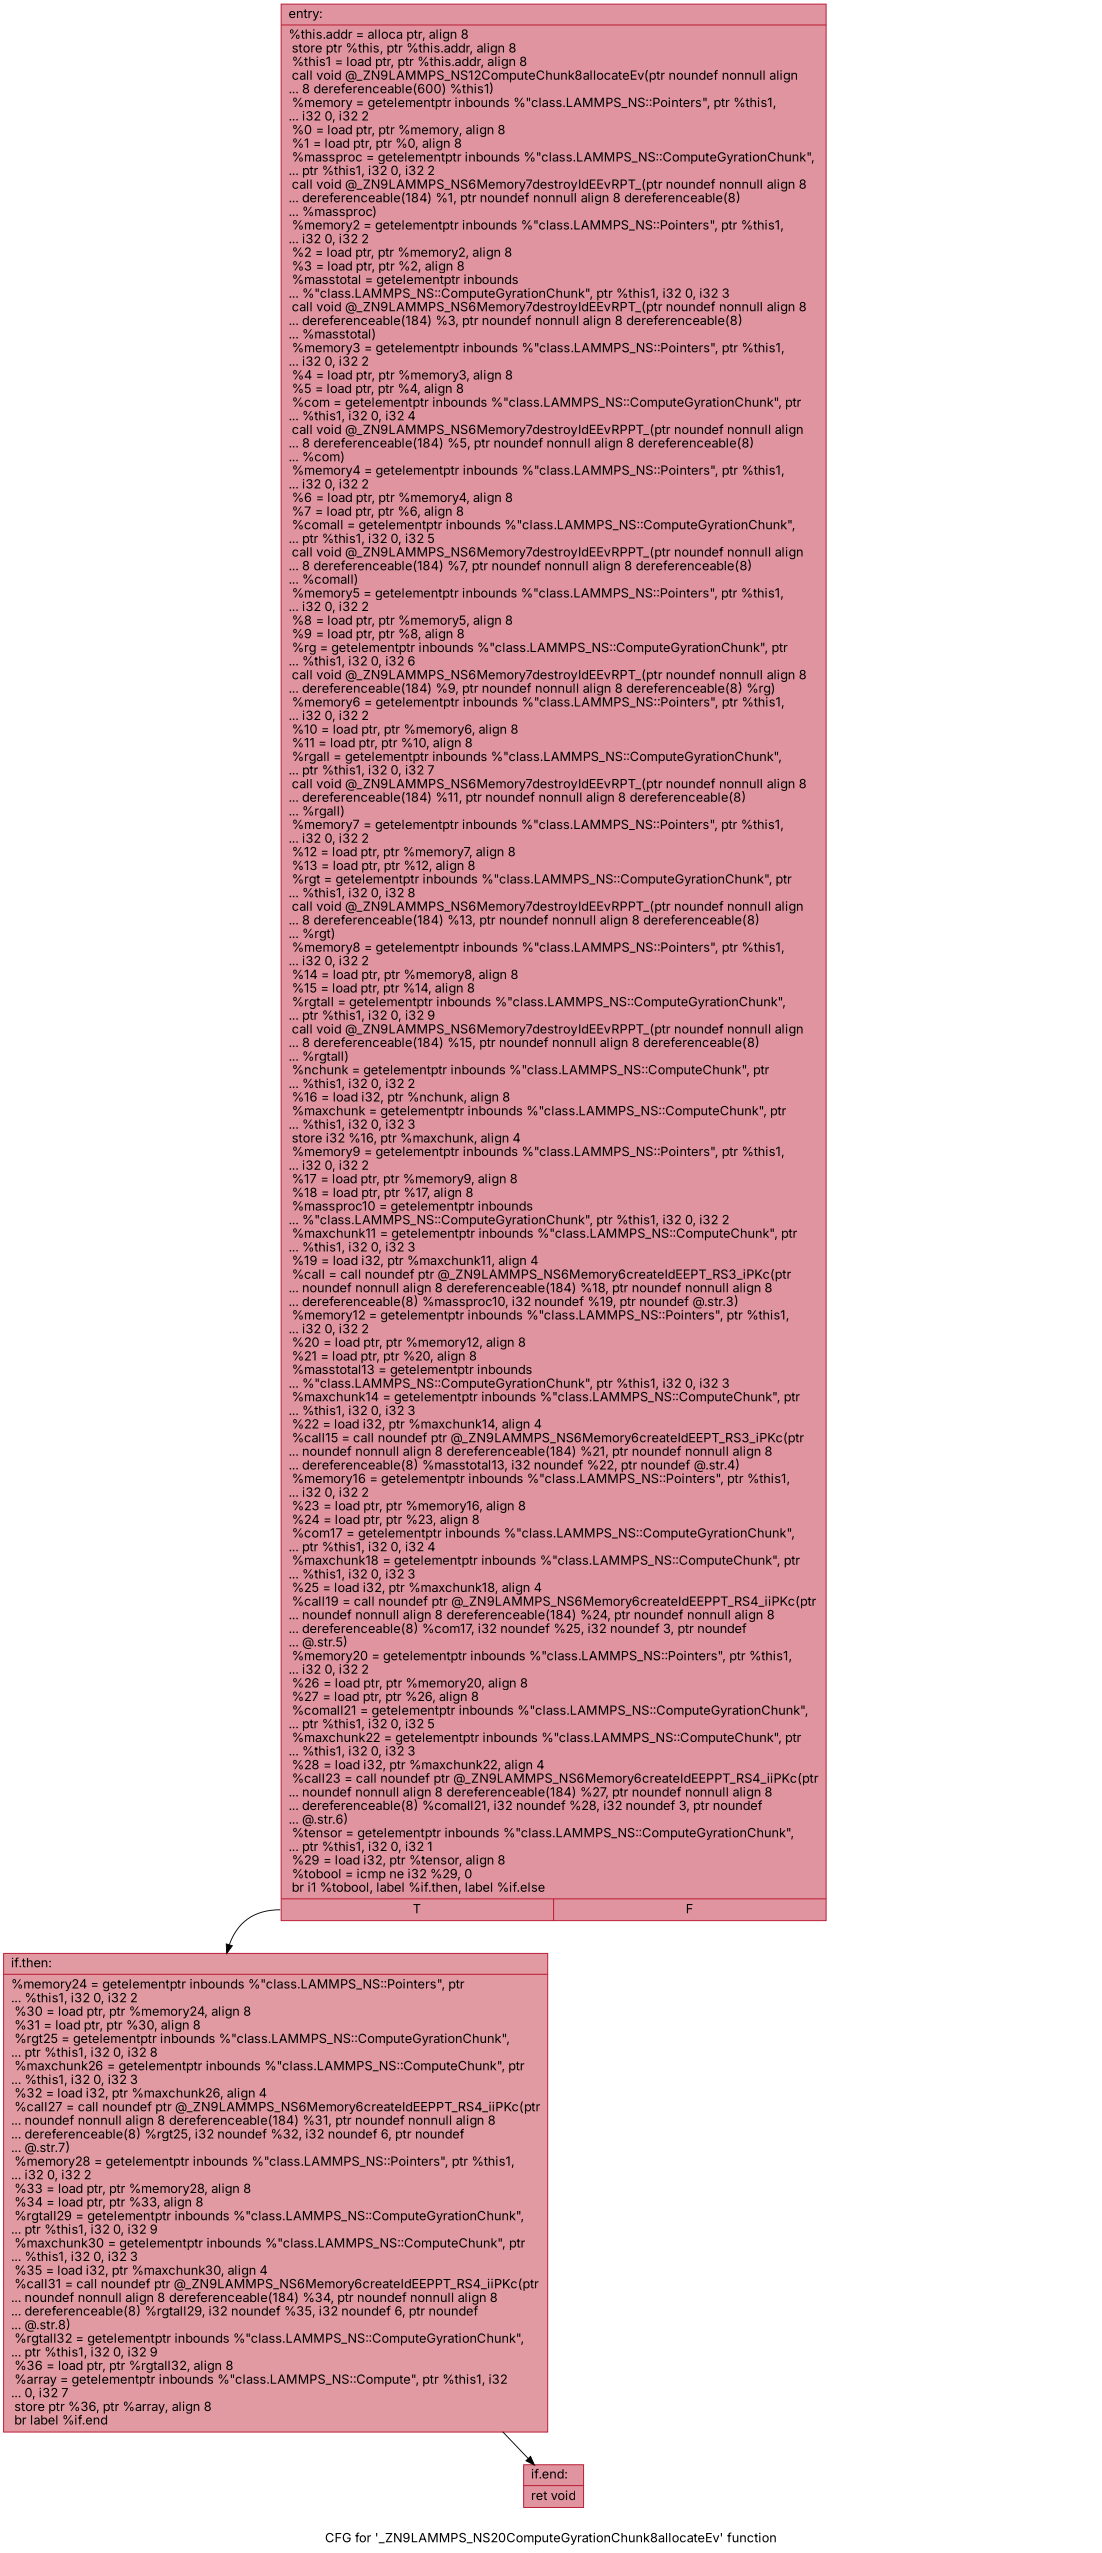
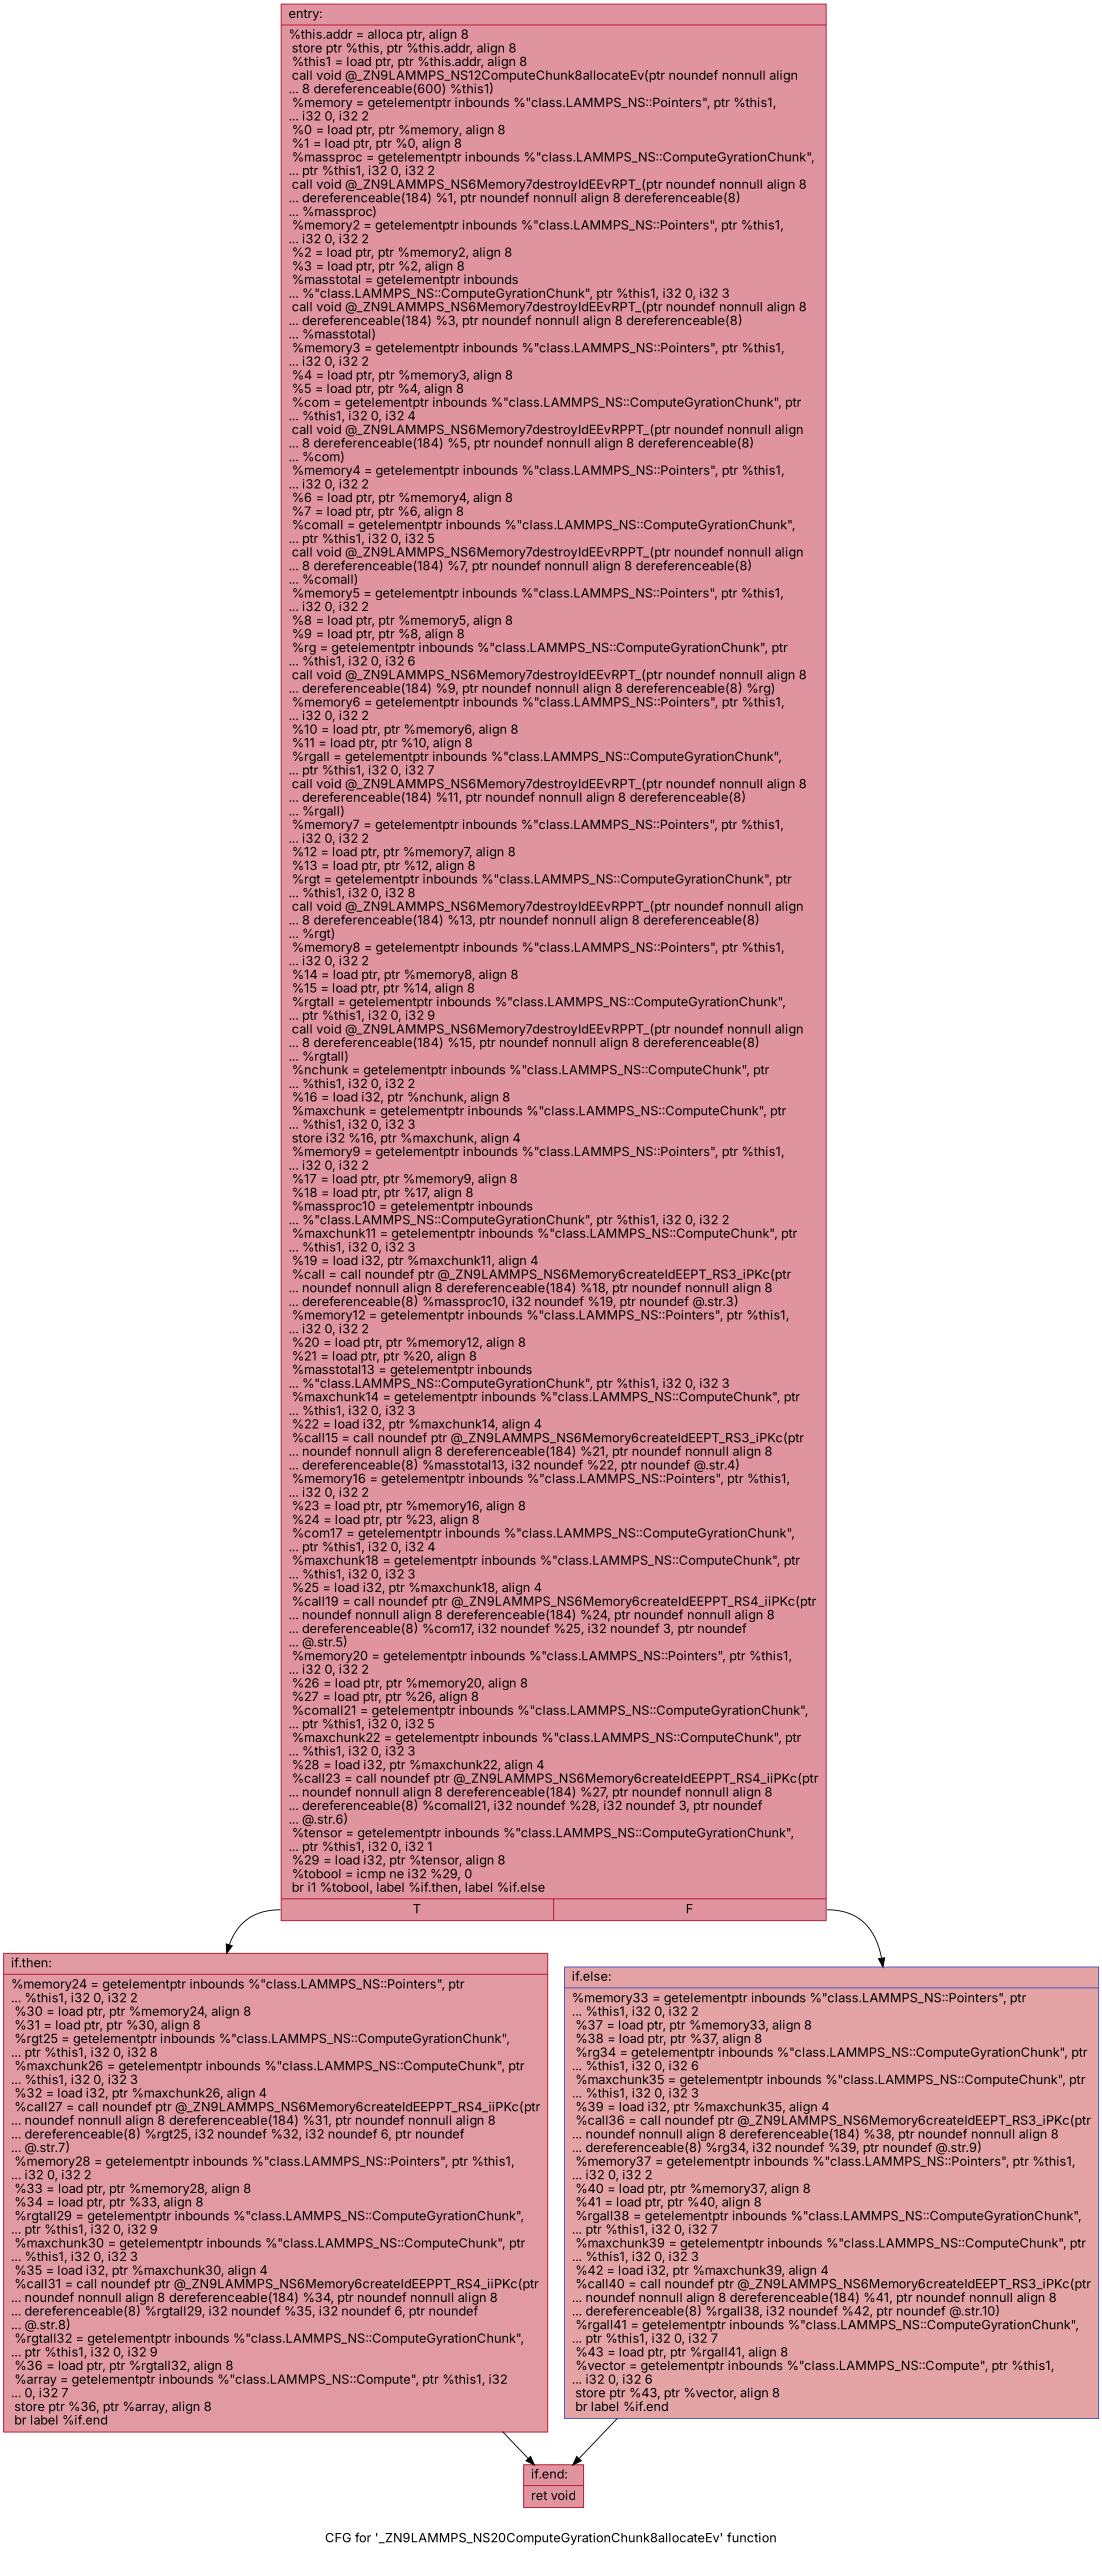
  digraph {
    label="CFG for '_ZN9LAMMPS_NS20ComputeGyrationChunk8allocateEv' function"
    fontname=Inter
    node [color="#b70d28ff" fillcolor="#b70d2870" fontname=Inter shape=record style=filled]
    edge [fontname=Inter]
    n1 [label="{entry:\l|  %this.addr = alloca ptr, align 8\l  store ptr %this, ptr %this.addr, align 8\l  %this1 = load ptr, ptr %this.addr, align 8\l  call void @_ZN9LAMMPS_NS12ComputeChunk8allocateEv(ptr noundef nonnull align\l... 8 dereferenceable(600) %this1)\l  %memory = getelementptr inbounds %\"class.LAMMPS_NS::Pointers\", ptr %this1,\l... i32 0, i32 2\l  %0 = load ptr, ptr %memory, align 8\l  %1 = load ptr, ptr %0, align 8\l  %massproc = getelementptr inbounds %\"class.LAMMPS_NS::ComputeGyrationChunk\",\l... ptr %this1, i32 0, i32 2\l  call void @_ZN9LAMMPS_NS6Memory7destroyIdEEvRPT_(ptr noundef nonnull align 8\l... dereferenceable(184) %1, ptr noundef nonnull align 8 dereferenceable(8)\l... %massproc)\l  %memory2 = getelementptr inbounds %\"class.LAMMPS_NS::Pointers\", ptr %this1,\l... i32 0, i32 2\l  %2 = load ptr, ptr %memory2, align 8\l  %3 = load ptr, ptr %2, align 8\l  %masstotal = getelementptr inbounds\l... %\"class.LAMMPS_NS::ComputeGyrationChunk\", ptr %this1, i32 0, i32 3\l  call void @_ZN9LAMMPS_NS6Memory7destroyIdEEvRPT_(ptr noundef nonnull align 8\l... dereferenceable(184) %3, ptr noundef nonnull align 8 dereferenceable(8)\l... %masstotal)\l  %memory3 = getelementptr inbounds %\"class.LAMMPS_NS::Pointers\", ptr %this1,\l... i32 0, i32 2\l  %4 = load ptr, ptr %memory3, align 8\l  %5 = load ptr, ptr %4, align 8\l  %com = getelementptr inbounds %\"class.LAMMPS_NS::ComputeGyrationChunk\", ptr\l... %this1, i32 0, i32 4\l  call void @_ZN9LAMMPS_NS6Memory7destroyIdEEvRPPT_(ptr noundef nonnull align\l... 8 dereferenceable(184) %5, ptr noundef nonnull align 8 dereferenceable(8)\l... %com)\l  %memory4 = getelementptr inbounds %\"class.LAMMPS_NS::Pointers\", ptr %this1,\l... i32 0, i32 2\l  %6 = load ptr, ptr %memory4, align 8\l  %7 = load ptr, ptr %6, align 8\l  %comall = getelementptr inbounds %\"class.LAMMPS_NS::ComputeGyrationChunk\",\l... ptr %this1, i32 0, i32 5\l  call void @_ZN9LAMMPS_NS6Memory7destroyIdEEvRPPT_(ptr noundef nonnull align\l... 8 dereferenceable(184) %7, ptr noundef nonnull align 8 dereferenceable(8)\l... %comall)\l  %memory5 = getelementptr inbounds %\"class.LAMMPS_NS::Pointers\", ptr %this1,\l... i32 0, i32 2\l  %8 = load ptr, ptr %memory5, align 8\l  %9 = load ptr, ptr %8, align 8\l  %rg = getelementptr inbounds %\"class.LAMMPS_NS::ComputeGyrationChunk\", ptr\l... %this1, i32 0, i32 6\l  call void @_ZN9LAMMPS_NS6Memory7destroyIdEEvRPT_(ptr noundef nonnull align 8\l... dereferenceable(184) %9, ptr noundef nonnull align 8 dereferenceable(8) %rg)\l  %memory6 = getelementptr inbounds %\"class.LAMMPS_NS::Pointers\", ptr %this1,\l... i32 0, i32 2\l  %10 = load ptr, ptr %memory6, align 8\l  %11 = load ptr, ptr %10, align 8\l  %rgall = getelementptr inbounds %\"class.LAMMPS_NS::ComputeGyrationChunk\",\l... ptr %this1, i32 0, i32 7\l  call void @_ZN9LAMMPS_NS6Memory7destroyIdEEvRPT_(ptr noundef nonnull align 8\l... dereferenceable(184) %11, ptr noundef nonnull align 8 dereferenceable(8)\l... %rgall)\l  %memory7 = getelementptr inbounds %\"class.LAMMPS_NS::Pointers\", ptr %this1,\l... i32 0, i32 2\l  %12 = load ptr, ptr %memory7, align 8\l  %13 = load ptr, ptr %12, align 8\l  %rgt = getelementptr inbounds %\"class.LAMMPS_NS::ComputeGyrationChunk\", ptr\l... %this1, i32 0, i32 8\l  call void @_ZN9LAMMPS_NS6Memory7destroyIdEEvRPPT_(ptr noundef nonnull align\l... 8 dereferenceable(184) %13, ptr noundef nonnull align 8 dereferenceable(8)\l... %rgt)\l  %memory8 = getelementptr inbounds %\"class.LAMMPS_NS::Pointers\", ptr %this1,\l... i32 0, i32 2\l  %14 = load ptr, ptr %memory8, align 8\l  %15 = load ptr, ptr %14, align 8\l  %rgtall = getelementptr inbounds %\"class.LAMMPS_NS::ComputeGyrationChunk\",\l... ptr %this1, i32 0, i32 9\l  call void @_ZN9LAMMPS_NS6Memory7destroyIdEEvRPPT_(ptr noundef nonnull align\l... 8 dereferenceable(184) %15, ptr noundef nonnull align 8 dereferenceable(8)\l... %rgtall)\l  %nchunk = getelementptr inbounds %\"class.LAMMPS_NS::ComputeChunk\", ptr\l... %this1, i32 0, i32 2\l  %16 = load i32, ptr %nchunk, align 8\l  %maxchunk = getelementptr inbounds %\"class.LAMMPS_NS::ComputeChunk\", ptr\l... %this1, i32 0, i32 3\l  store i32 %16, ptr %maxchunk, align 4\l  %memory9 = getelementptr inbounds %\"class.LAMMPS_NS::Pointers\", ptr %this1,\l... i32 0, i32 2\l  %17 = load ptr, ptr %memory9, align 8\l  %18 = load ptr, ptr %17, align 8\l  %massproc10 = getelementptr inbounds\l... %\"class.LAMMPS_NS::ComputeGyrationChunk\", ptr %this1, i32 0, i32 2\l  %maxchunk11 = getelementptr inbounds %\"class.LAMMPS_NS::ComputeChunk\", ptr\l... %this1, i32 0, i32 3\l  %19 = load i32, ptr %maxchunk11, align 4\l  %call = call noundef ptr @_ZN9LAMMPS_NS6Memory6createIdEEPT_RS3_iPKc(ptr\l... noundef nonnull align 8 dereferenceable(184) %18, ptr noundef nonnull align 8\l... dereferenceable(8) %massproc10, i32 noundef %19, ptr noundef @.str.3)\l  %memory12 = getelementptr inbounds %\"class.LAMMPS_NS::Pointers\", ptr %this1,\l... i32 0, i32 2\l  %20 = load ptr, ptr %memory12, align 8\l  %21 = load ptr, ptr %20, align 8\l  %masstotal13 = getelementptr inbounds\l... %\"class.LAMMPS_NS::ComputeGyrationChunk\", ptr %this1, i32 0, i32 3\l  %maxchunk14 = getelementptr inbounds %\"class.LAMMPS_NS::ComputeChunk\", ptr\l... %this1, i32 0, i32 3\l  %22 = load i32, ptr %maxchunk14, align 4\l  %call15 = call noundef ptr @_ZN9LAMMPS_NS6Memory6createIdEEPT_RS3_iPKc(ptr\l... noundef nonnull align 8 dereferenceable(184) %21, ptr noundef nonnull align 8\l... dereferenceable(8) %masstotal13, i32 noundef %22, ptr noundef @.str.4)\l  %memory16 = getelementptr inbounds %\"class.LAMMPS_NS::Pointers\", ptr %this1,\l... i32 0, i32 2\l  %23 = load ptr, ptr %memory16, align 8\l  %24 = load ptr, ptr %23, align 8\l  %com17 = getelementptr inbounds %\"class.LAMMPS_NS::ComputeGyrationChunk\",\l... ptr %this1, i32 0, i32 4\l  %maxchunk18 = getelementptr inbounds %\"class.LAMMPS_NS::ComputeChunk\", ptr\l... %this1, i32 0, i32 3\l  %25 = load i32, ptr %maxchunk18, align 4\l  %call19 = call noundef ptr @_ZN9LAMMPS_NS6Memory6createIdEEPPT_RS4_iiPKc(ptr\l... noundef nonnull align 8 dereferenceable(184) %24, ptr noundef nonnull align 8\l... dereferenceable(8) %com17, i32 noundef %25, i32 noundef 3, ptr noundef\l... @.str.5)\l  %memory20 = getelementptr inbounds %\"class.LAMMPS_NS::Pointers\", ptr %this1,\l... i32 0, i32 2\l  %26 = load ptr, ptr %memory20, align 8\l  %27 = load ptr, ptr %26, align 8\l  %comall21 = getelementptr inbounds %\"class.LAMMPS_NS::ComputeGyrationChunk\",\l... ptr %this1, i32 0, i32 5\l  %maxchunk22 = getelementptr inbounds %\"class.LAMMPS_NS::ComputeChunk\", ptr\l... %this1, i32 0, i32 3\l  %28 = load i32, ptr %maxchunk22, align 4\l  %call23 = call noundef ptr @_ZN9LAMMPS_NS6Memory6createIdEEPPT_RS4_iiPKc(ptr\l... noundef nonnull align 8 dereferenceable(184) %27, ptr noundef nonnull align 8\l... dereferenceable(8) %comall21, i32 noundef %28, i32 noundef 3, ptr noundef\l... @.str.6)\l  %tensor = getelementptr inbounds %\"class.LAMMPS_NS::ComputeGyrationChunk\",\l... ptr %this1, i32 0, i32 1\l  %29 = load i32, ptr %tensor, align 8\l  %tobool = icmp ne i32 %29, 0\l  br i1 %tobool, label %if.then, label %if.else\l|{<s0>T|<s1>F}}"]
    n2 [fillcolor="#bb1b2c70" label="{if.then:\l|  %memory24 = getelementptr inbounds %\"class.LAMMPS_NS::Pointers\", ptr\l... %this1, i32 0, i32 2\l  %30 = load ptr, ptr %memory24, align 8\l  %31 = load ptr, ptr %30, align 8\l  %rgt25 = getelementptr inbounds %\"class.LAMMPS_NS::ComputeGyrationChunk\",\l... ptr %this1, i32 0, i32 8\l  %maxchunk26 = getelementptr inbounds %\"class.LAMMPS_NS::ComputeChunk\", ptr\l... %this1, i32 0, i32 3\l  %32 = load i32, ptr %maxchunk26, align 4\l  %call27 = call noundef ptr @_ZN9LAMMPS_NS6Memory6createIdEEPPT_RS4_iiPKc(ptr\l... noundef nonnull align 8 dereferenceable(184) %31, ptr noundef nonnull align 8\l... dereferenceable(8) %rgt25, i32 noundef %32, i32 noundef 6, ptr noundef\l... @.str.7)\l  %memory28 = getelementptr inbounds %\"class.LAMMPS_NS::Pointers\", ptr %this1,\l... i32 0, i32 2\l  %33 = load ptr, ptr %memory28, align 8\l  %34 = load ptr, ptr %33, align 8\l  %rgtall29 = getelementptr inbounds %\"class.LAMMPS_NS::ComputeGyrationChunk\",\l... ptr %this1, i32 0, i32 9\l  %maxchunk30 = getelementptr inbounds %\"class.LAMMPS_NS::ComputeChunk\", ptr\l... %this1, i32 0, i32 3\l  %35 = load i32, ptr %maxchunk30, align 4\l  %call31 = call noundef ptr @_ZN9LAMMPS_NS6Memory6createIdEEPPT_RS4_iiPKc(ptr\l... noundef nonnull align 8 dereferenceable(184) %34, ptr noundef nonnull align 8\l... dereferenceable(8) %rgtall29, i32 noundef %35, i32 noundef 6, ptr noundef\l... @.str.8)\l  %rgtall32 = getelementptr inbounds %\"class.LAMMPS_NS::ComputeGyrationChunk\",\l... ptr %this1, i32 0, i32 9\l  %36 = load ptr, ptr %rgtall32, align 8\l  %array = getelementptr inbounds %\"class.LAMMPS_NS::Compute\", ptr %this1, i32\l... 0, i32 7\l  store ptr %36, ptr %array, align 8\l  br label %if.end\l}"]
+   n3 [color="#3d50c3ff" fillcolor="#c32e3170" label="{if.else:\l|  %memory33 = getelementptr inbounds %\"class.LAMMPS_NS::Pointers\", ptr\l... %this1, i32 0, i32 2\l  %37 = load ptr, ptr %memory33, align 8\l  %38 = load ptr, ptr %37, align 8\l  %rg34 = getelementptr inbounds %\"class.LAMMPS_NS::ComputeGyrationChunk\", ptr\l... %this1, i32 0, i32 6\l  %maxchunk35 = getelementptr inbounds %\"class.LAMMPS_NS::ComputeChunk\", ptr\l... %this1, i32 0, i32 3\l  %39 = load i32, ptr %maxchunk35, align 4\l  %call36 = call noundef ptr @_ZN9LAMMPS_NS6Memory6createIdEEPT_RS3_iPKc(ptr\l... noundef nonnull align 8 dereferenceable(184) %38, ptr noundef nonnull align 8\l... dereferenceable(8) %rg34, i32 noundef %39, ptr noundef @.str.9)\l  %memory37 = getelementptr inbounds %\"class.LAMMPS_NS::Pointers\", ptr %this1,\l... i32 0, i32 2\l  %40 = load ptr, ptr %memory37, align 8\l  %41 = load ptr, ptr %40, align 8\l  %rgall38 = getelementptr inbounds %\"class.LAMMPS_NS::ComputeGyrationChunk\",\l... ptr %this1, i32 0, i32 7\l  %maxchunk39 = getelementptr inbounds %\"class.LAMMPS_NS::ComputeChunk\", ptr\l... %this1, i32 0, i32 3\l  %42 = load i32, ptr %maxchunk39, align 4\l  %call40 = call noundef ptr @_ZN9LAMMPS_NS6Memory6createIdEEPT_RS3_iPKc(ptr\l... noundef nonnull align 8 dereferenceable(184) %41, ptr noundef nonnull align 8\l... dereferenceable(8) %rgall38, i32 noundef %42, ptr noundef @.str.10)\l  %rgall41 = getelementptr inbounds %\"class.LAMMPS_NS::ComputeGyrationChunk\",\l... ptr %this1, i32 0, i32 7\l  %43 = load ptr, ptr %rgall41, align 8\l  %vector = getelementptr inbounds %\"class.LAMMPS_NS::Compute\", ptr %this1,\l... i32 0, i32 6\l  store ptr %43, ptr %vector, align 8\l  br label %if.end\l}"]
    n4 [label="{if.end:\l|  ret void\l}"]
    n1 -> n2 [tailport=s0]
+   n1 -> n3 [tailport=s1]
    n2 -> n4
+   n3 -> n4
  }
